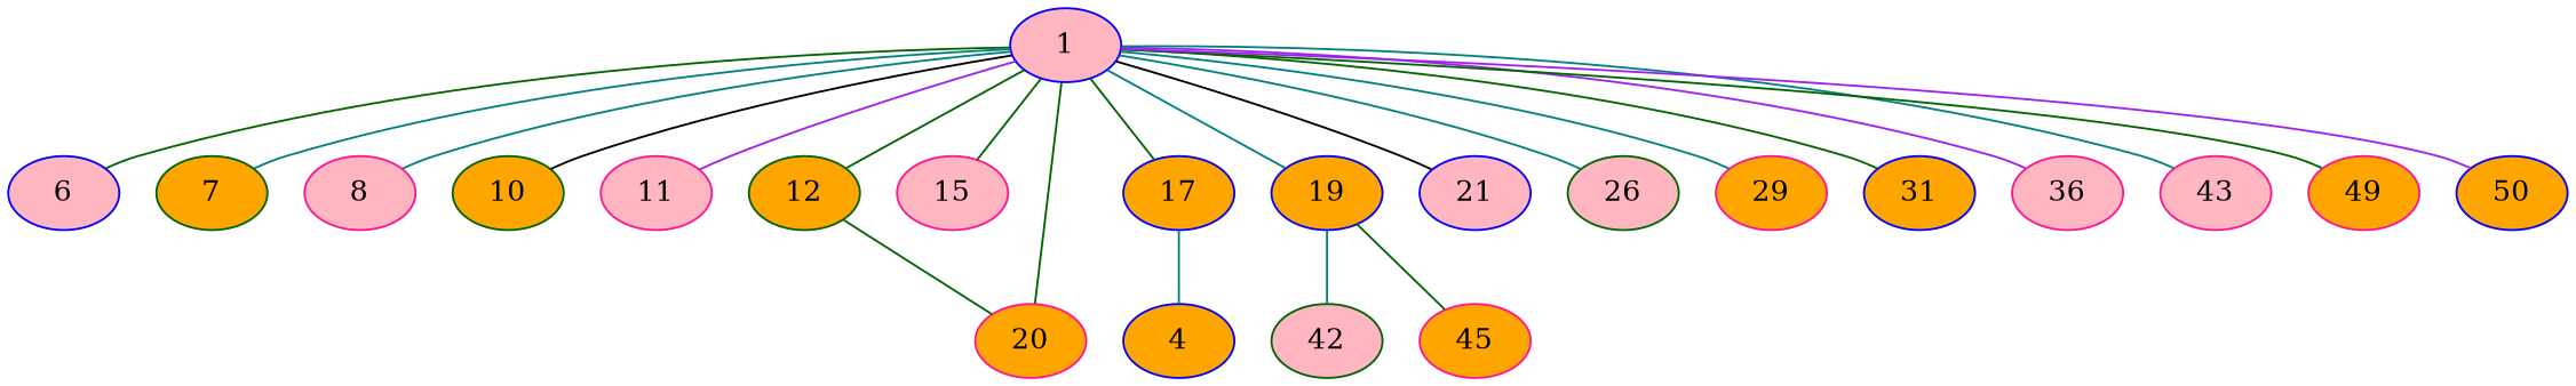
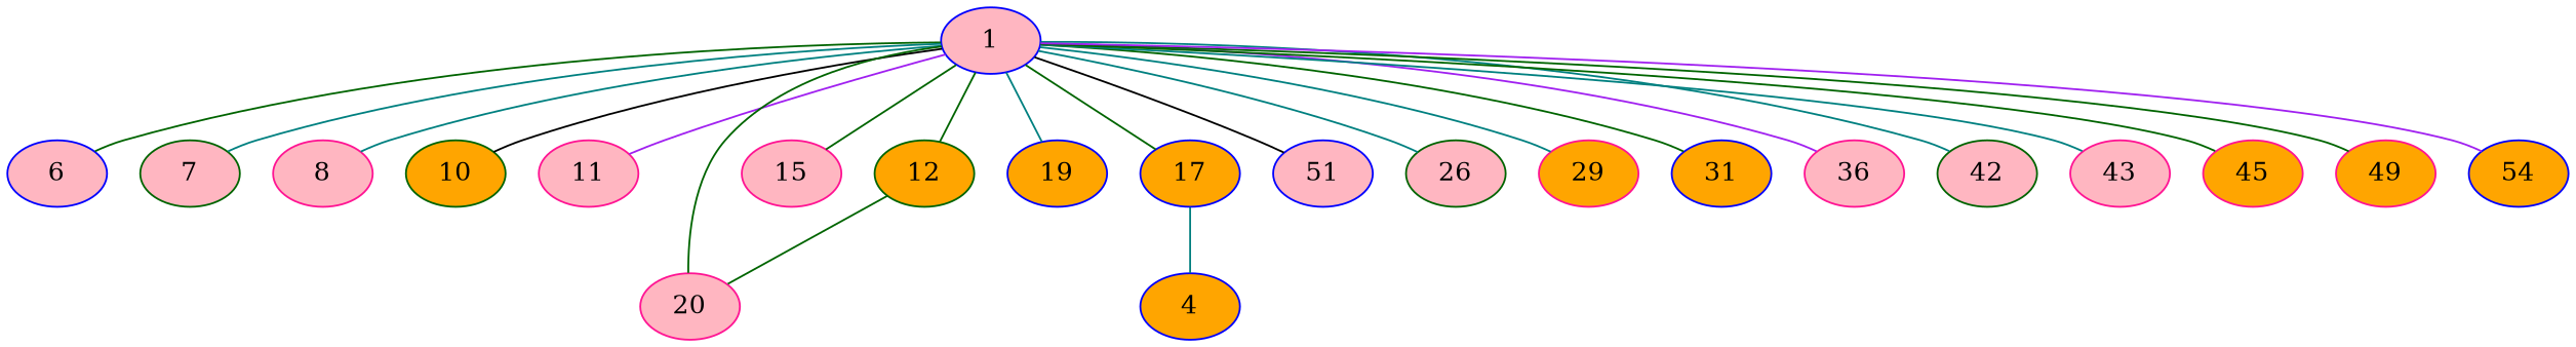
  graph {
    node [color=deeppink fillcolor=lightpink style=filled]
    edge [color=darkgreen]
    1 [color=blue super="+13+2+41"]
    6 [color=blue]
-   7 [color=darkgreen fillcolor=orange]
+   7 [color=darkgreen]
    8 [super="+28+34"]
    10 [color=darkgreen fillcolor=orange]
    11
    12 [color=darkgreen fillcolor=orange super="+14+23+16+40+38"]
    15
    17 [color=blue fillcolor=orange super="+24"]
    19 [color=blue fillcolor=orange]
-   20 [fillcolor=orange super="+32+30+37"]
-   21 [color=blue super="+47"]
+   20 [super="+32+30+37"]
+   21 [color=blue super="+47" label=51]
    26 [color=darkgreen]
    29 [fillcolor=orange]
    31 [color=blue fillcolor=orange super="+46"]
    36
    42 [color=darkgreen]
    43
    45 [fillcolor=orange]
    49 [fillcolor=orange]
-   50 [color=blue fillcolor=orange]
+   50 [color=blue fillcolor=orange label=54]
    4 [color=blue fillcolor=orange]
    1 -- 6
    1 -- 7 [color=teal]
    1 -- 8 [color=teal weight=3]
    1 -- 10 [color=black]
    1 -- 11 [color=purple]
    1 -- 12 [weight=3]
    1 -- 15
    1 -- 17 [weight=2]
    1 -- 19 [color=teal]
    1 -- 20 [weight=2]
    1 -- 21 [color=black]
    1 -- 26 [color=teal]
    1 -- 29 [color=teal]
    1 -- 31
    1 -- 36 [color=purple]
-   19 -- 42 [color=teal]
+   1 -- 42 [color=teal]
    1 -- 43 [color=teal]
-   19 -- 45
+   1 -- 45
    1 -- 49
    1 -- 50 [color=purple]
    12 -- 20
    17 -- 4 [color=teal]
  }
